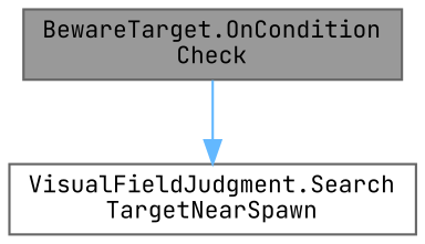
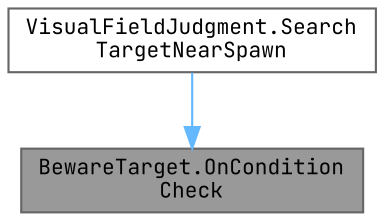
  digraph {
    rankdir=TB
    fontname="JetBrains Mono"
    node [fontname="JetBrains Mono" fontsize=10 shape=box style=filled]
    n1 [color=gray40 fillcolor=grey60 fontcolor=black height=0.2 label="BewareTarget.OnCondition\lCheck" width=0.4]
    n2 [color=grey40 fillcolor=white height=0.2 label="VisualFieldJudgment.Search\lTargetNearSpawn" width=0.4]
-   n1 -> n2 [color=steelblue1 fontname="JetBrains Mono" fontsize=10 labelfontname=Helvetica labelfontsize=10 style=solid]
+   n2 -> n1 [color=steelblue1 fontname="JetBrains Mono" fontsize=10 labelfontname=Helvetica labelfontsize=10 style=solid]
  }
